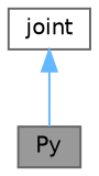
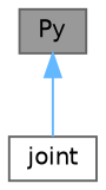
  digraph {
    node [color=gray40 fontname=Helvetica fontsize=10 shape=box style=filled]
    n1 [fillcolor=grey60 fontcolor=black height=0.2 label=Py width=0.4]
    n2 [fillcolor=white height=0.2 label=joint width=0.4]
-   n2 -> n1 [color=steelblue1 dir=back fontname=Helvetica fontsize=10 labelfontname=Helvetica labelfontsize=10 style=solid]
+   n1 -> n2 [color=steelblue1 dir=back fontname=Helvetica fontsize=10 labelfontname=Helvetica labelfontsize=10 style=solid]
  }
